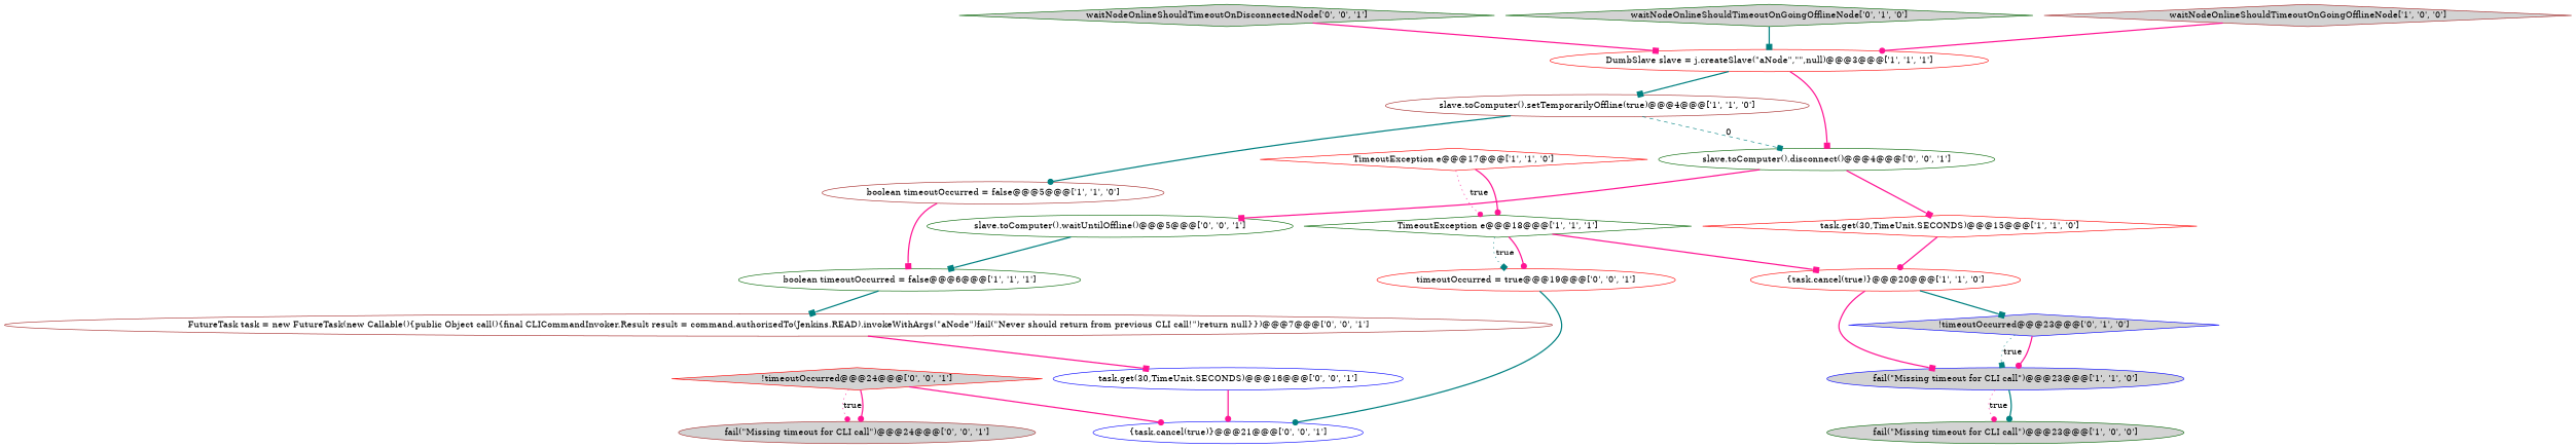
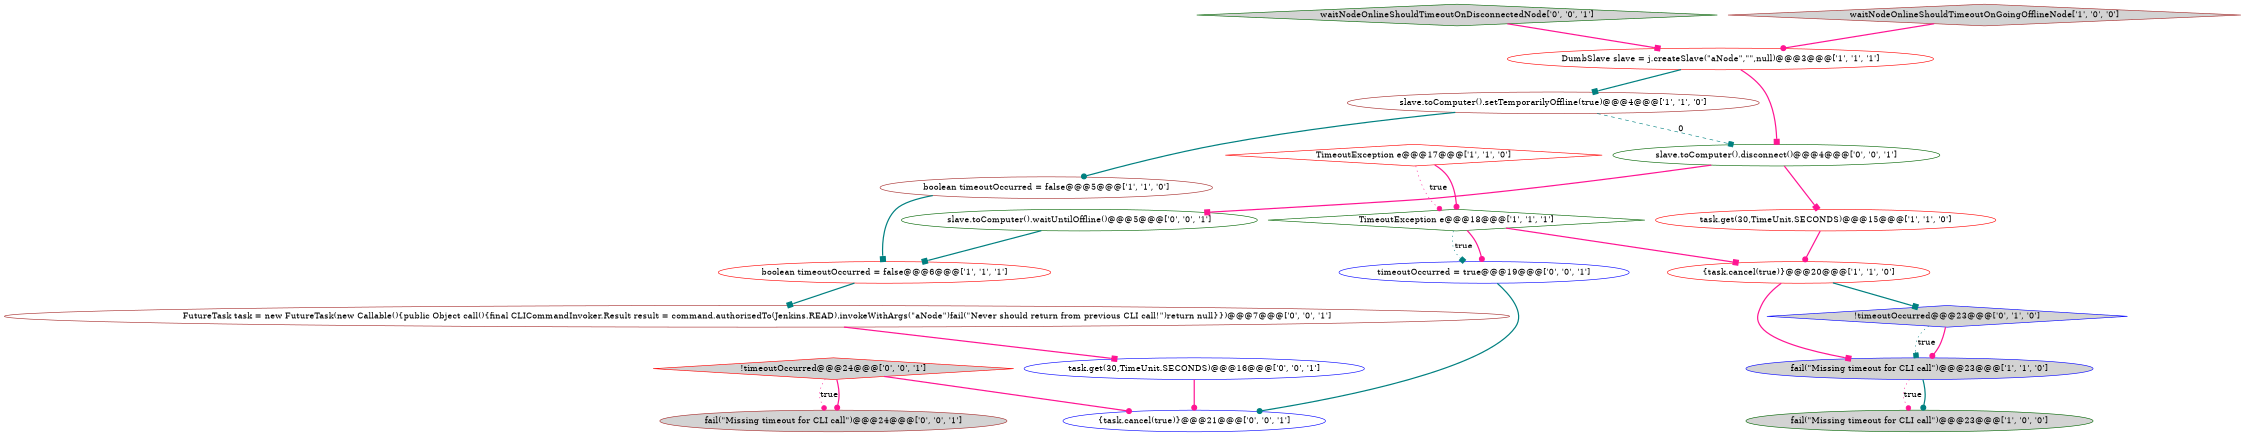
  digraph {
    node [color=darkgreen fillcolor=white shape=ellipse style=filled]
    edge [arrowhead=box color=deeppink style=bold]
    n1 [color=brown label="slave.toComputer().setTemporarilyOffline(true)@@@4@@@['1', '1', '0']"]
    n2 [label="slave.toComputer().disconnect()@@@4@@@['0', '0', '1']"]
    n3 [color=brown label="boolean timeoutOccurred = false@@@5@@@['1', '1', '0']"]
-   n4 [color=red label="task.get(30,TimeUnit.SECONDS)@@@15@@@['1', '1', '0']" shape=diamond]
+   n4 [color=red label="task.get(30,TimeUnit.SECONDS)@@@15@@@['1', '1', '0']"]
    n5 [label="slave.toComputer().waitUntilOffline()@@@5@@@['0', '0', '1']"]
-   n6 [label="boolean timeoutOccurred = false@@@6@@@['1', '1', '1']"]
+   n6 [color=red label="boolean timeoutOccurred = false@@@6@@@['1', '1', '1']"]
    n7 [color=brown fillcolor=lightgray label="fail(\"Missing timeout for CLI call\")@@@24@@@['0', '0', '1']"]
    n8 [fillcolor=lightgray label="fail(\"Missing timeout for CLI call\")@@@23@@@['1', '0', '0']"]
    n9 [color=blue label="task.get(30,TimeUnit.SECONDS)@@@16@@@['0', '0', '1']"]
    n10 [color=blue label="{task.cancel(true)}@@@21@@@['0', '0', '1']"]
-   n11 [color=red label="timeoutOccurred = true@@@19@@@['0', '0', '1']"]
+   n11 [color=blue label="timeoutOccurred = true@@@19@@@['0', '0', '1']"]
    n12 [fillcolor=lightgray label="waitNodeOnlineShouldTimeoutOnDisconnectedNode['0', '0', '1']" shape=diamond]
    n13 [color=red label="DumbSlave slave = j.createSlave(\"aNode\",\"\",null)@@@3@@@['1', '1', '1']"]
    n14 [color=red fillcolor=lightgray label="!timeoutOccurred@@@24@@@['0', '0', '1']" shape=diamond]
    n15 [color=blue fillcolor=lightgray label="fail(\"Missing timeout for CLI call\")@@@23@@@['1', '1', '0']"]
    n16 [color=brown label="FutureTask task = new FutureTask(new Callable(){public Object call(){final CLICommandInvoker.Result result = command.authorizedTo(Jenkins.READ).invokeWithArgs(\"aNode\")fail(\"Never should return from previous CLI call!\")return null}})@@@7@@@['0', '0', '1']"]
    n17 [color=red label="{task.cancel(true)}@@@20@@@['1', '1', '0']"]
    n18 [color=blue fillcolor=lightgray label="!timeoutOccurred@@@23@@@['0', '1', '0']" shape=diamond]
-   n19 [fillcolor=lightgray label="waitNodeOnlineShouldTimeoutOnGoingOfflineNode['0', '1', '0']" shape=diamond]
    n20 [color=red label="TimeoutException e@@@17@@@['1', '1', '0']" shape=diamond]
    n21 [label="TimeoutException e@@@18@@@['1', '1', '1']" shape=diamond]
    n22 [color=brown fillcolor=lightgray label="waitNodeOnlineShouldTimeoutOnGoingOfflineNode['1', '0', '0']" shape=diamond]
    n1 -> n2 [color=teal label=0 style=dashed]
    n1 -> n3 [arrowhead=dot color=teal]
    n2 -> n4
    n2 -> n5
-   n3 -> n6
+   n3 -> n6 [color=teal]
    n4 -> n17 [arrowhead=dot]
    n5 -> n6 [color=teal]
    n6 -> n16 [color=teal]
    n9 -> n10 [arrowhead=dot]
    n11 -> n10 [arrowhead=dot color=teal]
    n12 -> n13
    n13 -> n1 [color=teal]
    n13 -> n2
    n14 -> n7 [arrowhead=dot label=true style=dotted]
    n14 -> n7 [arrowhead=dot]
    n14 -> n10 [arrowhead=dot]
    n15 -> n8 [arrowhead=dot color=teal]
    n15 -> n8 [arrowhead=dot label=true style=dotted]
    n16 -> n9
    n17 -> n15
    n17 -> n18 [color=teal]
    n18 -> n15 [arrowhead=dot]
    n18 -> n15 [color=teal label=true style=dotted]
-   n19 -> n13 [color=teal]
    n20 -> n21 [arrowhead=dot label=true style=dotted]
    n20 -> n21 [arrowhead=dot]
    n21 -> n11 [arrowhead=dot]
    n21 -> n11 [color=teal label=true style=dotted]
    n21 -> n17
    n22 -> n13 [arrowhead=dot]
  }
